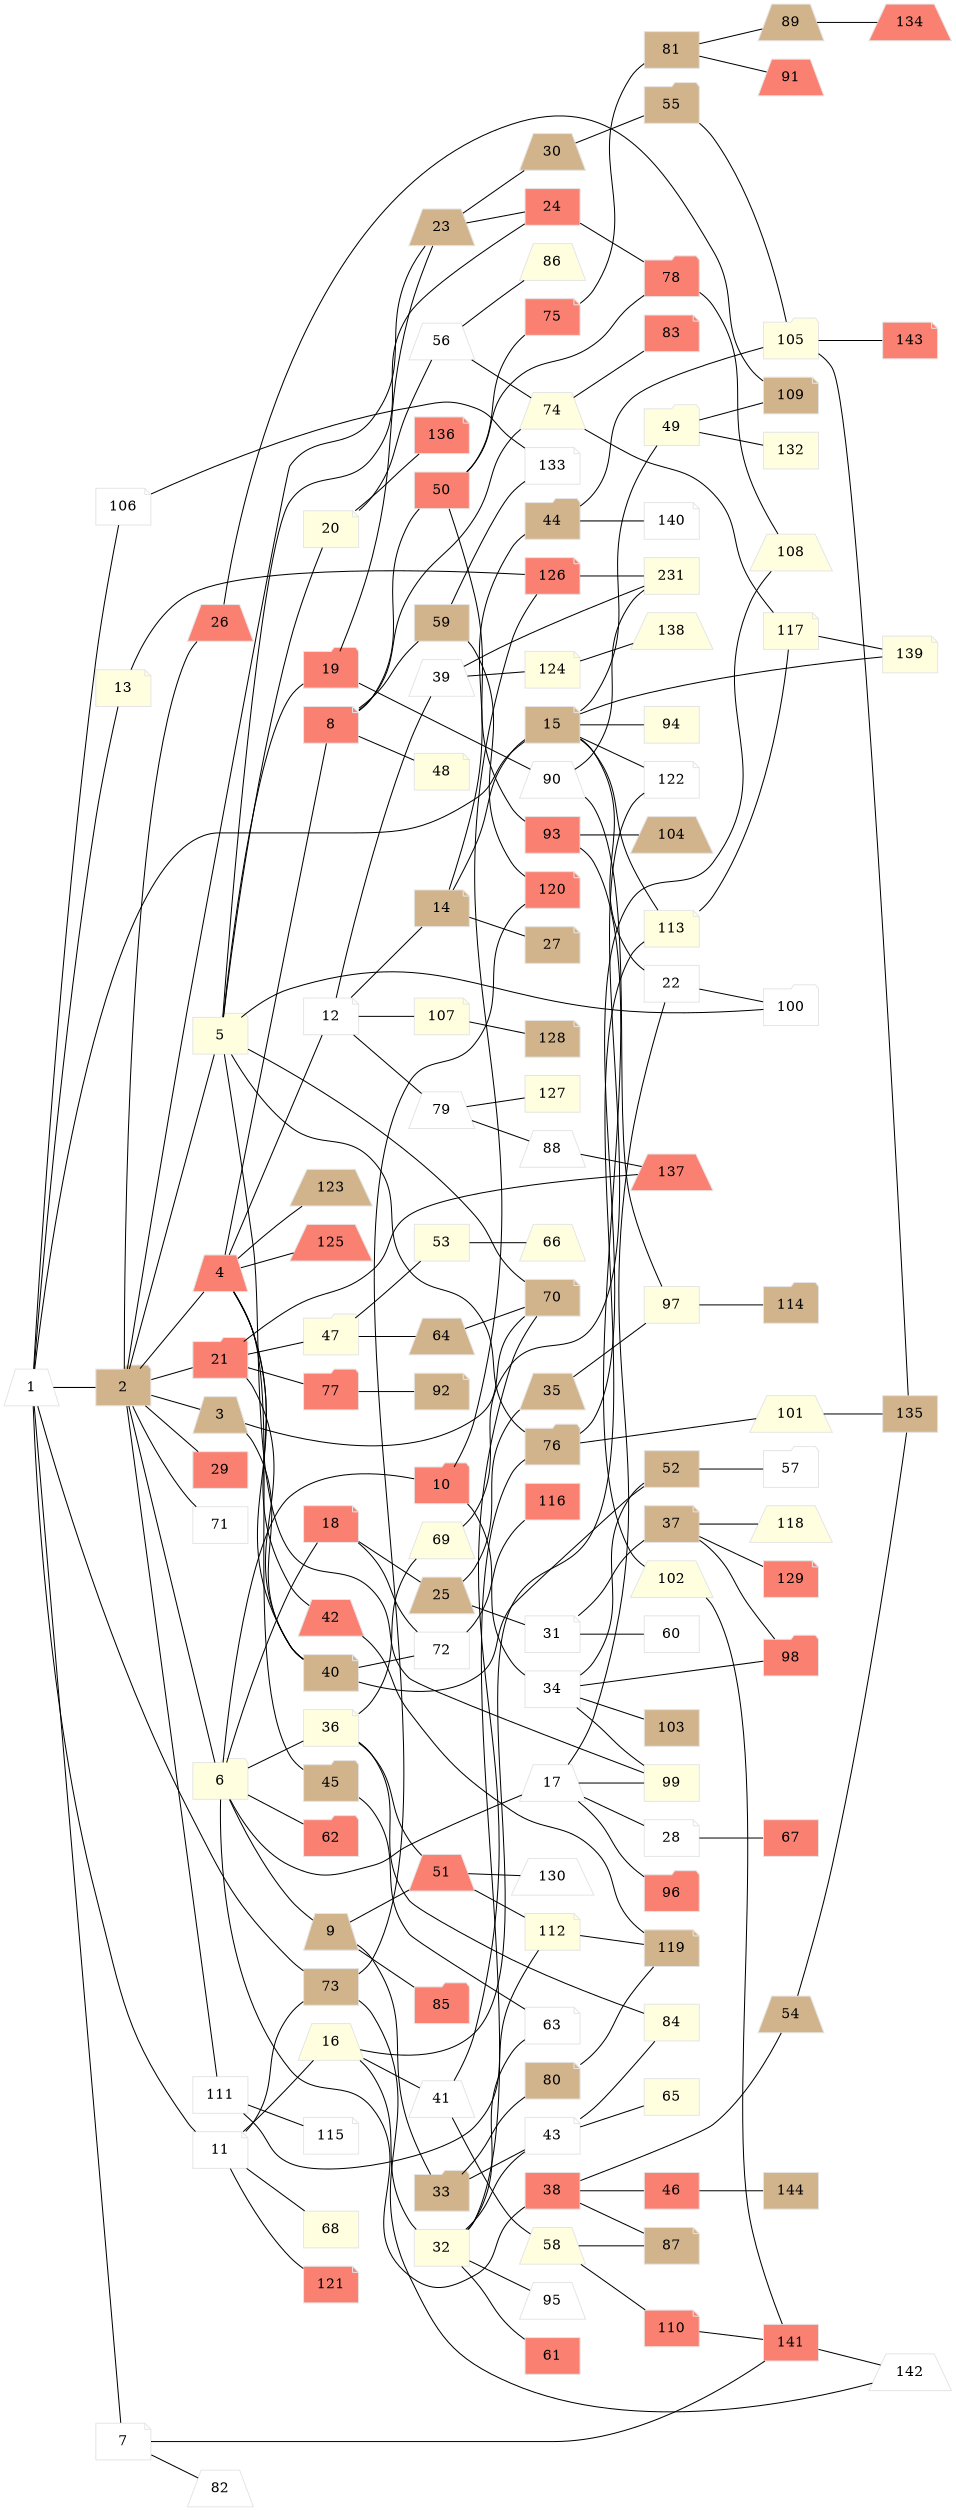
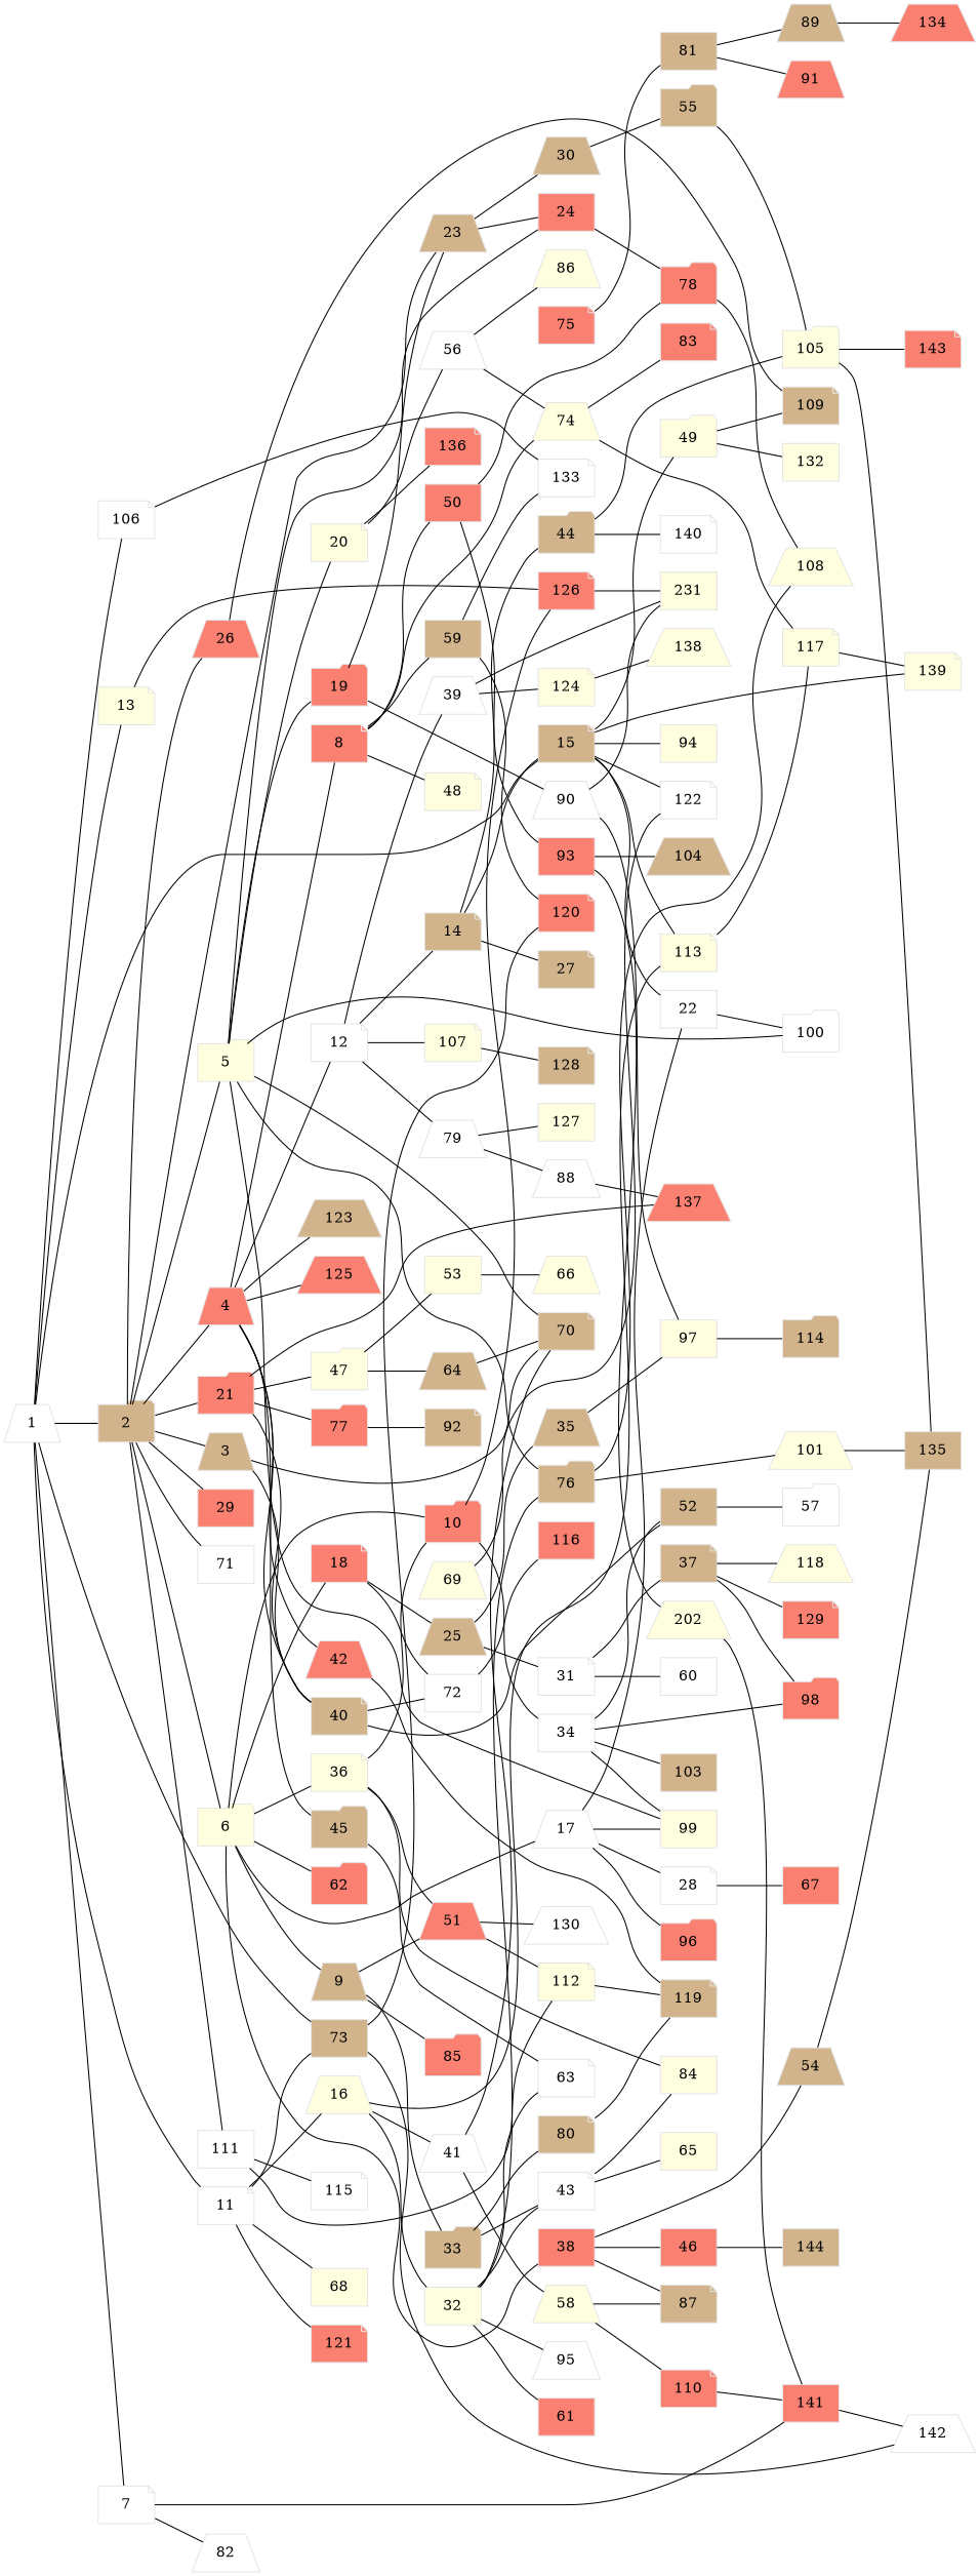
  graph {
    rankdir=LR
    node [color=gray90 fillcolor=salmon shape=note style=filled]
    1 [fillcolor=white shape=trapezium]
    2 [fillcolor=tan shape=folder]
    7 [fillcolor=white]
    11 [fillcolor=white]
    13 [fillcolor=lightyellow]
    15 [fillcolor=tan]
    73 [fillcolor=tan shape=box]
    106 [fillcolor=white]
    3 [fillcolor=tan shape=trapezium]
    4 [shape=trapezium]
    5 [fillcolor=lightyellow shape=folder]
    6 [fillcolor=lightyellow shape=folder]
    21 [shape=folder]
    23 [fillcolor=tan shape=trapezium]
    26 [shape=trapezium]
    29 [shape=box]
    71 [fillcolor=white shape=box]
    111 [fillcolor=white shape=box]
    82 [fillcolor=white shape=trapezium]
    141 [shape=box]
    16 [fillcolor=lightyellow shape=trapezium]
    68 [fillcolor=lightyellow shape=box]
    121
    126
    22 [fillcolor=white shape=box]
    49 [fillcolor=lightyellow shape=folder]
    94 [fillcolor=lightyellow shape=box]
    113 [fillcolor=lightyellow]
    122 [fillcolor=white]
    139 [fillcolor=lightyellow]
    120
    142 [fillcolor=white shape=trapezium]
    133 [fillcolor=white]
    40 [fillcolor=tan]
    70 [fillcolor=tan]
    8
    12 [fillcolor=white]
    42 [shape=trapezium]
    45 [fillcolor=tan shape=folder]
    123 [fillcolor=tan shape=trapezium]
    125 [shape=trapezium]
    19 [shape=folder]
    20 [fillcolor=lightyellow]
    24 [shape=box]
    76 [fillcolor=tan shape=folder]
    99 [fillcolor=lightyellow shape=box]
    100 [fillcolor=white shape=folder]
    9 [fillcolor=tan shape=trapezium]
    10 [shape=folder]
    17 [fillcolor=white shape=trapezium]
    18
    36 [fillcolor=lightyellow]
    38 [shape=box]
    62 [shape=folder]
    47 [fillcolor=lightyellow shape=folder]
    77 [shape=folder]
    137 [shape=trapezium]
    30 [fillcolor=tan shape=trapezium]
    109 [fillcolor=tan]
    112 [fillcolor=lightyellow]
    115 [fillcolor=white]
    72 [fillcolor=white shape=box]
    52 [fillcolor=tan shape=box]
    48 [fillcolor=lightyellow]
    50 [shape=box]
    59 [fillcolor=tan shape=box]
    74 [fillcolor=lightyellow shape=trapezium]
    14 [fillcolor=tan]
    39 [fillcolor=white shape=trapezium]
    79 [fillcolor=white shape=trapezium]
    107 [fillcolor=lightyellow]
    119 [fillcolor=tan]
    63 [fillcolor=white]
    90 [fillcolor=white shape=trapezium]
    56 [fillcolor=white shape=trapezium]
    136
    78 [shape=folder]
    101 [fillcolor=lightyellow shape=trapezium]
    108 [fillcolor=lightyellow shape=trapezium]
    33 [fillcolor=tan shape=folder]
    51 [shape=trapezium]
    85 [shape=folder]
    34 [fillcolor=white shape=box]
    28 [fillcolor=white]
    96 [shape=folder]
    25 [fillcolor=tan shape=trapezium]
    69 [fillcolor=lightyellow shape=trapezium]
    84 [fillcolor=lightyellow shape=box]
    46 [shape=box]
    54 [fillcolor=tan shape=trapezium]
    87 [fillcolor=tan]
    75
    93 [shape=box]
    83
    117 [fillcolor=lightyellow]
    43 [fillcolor=white]
    80 [fillcolor=tan]
    130 [fillcolor=white shape=trapezium]
    98 [shape=folder]
    103 [fillcolor=tan shape=box]
    n101 [fillcolor=lightyellow label=231 shape=box]
    32 [fillcolor=lightyellow shape=box]
    41 [fillcolor=white shape=trapezium]
    27 [fillcolor=tan]
    44 [fillcolor=tan shape=folder]
    124 [fillcolor=lightyellow]
    88 [fillcolor=white shape=trapezium]
    127 [fillcolor=lightyellow shape=box]
    128 [fillcolor=tan]
    105 [fillcolor=lightyellow shape=folder]
    140 [fillcolor=white]
    132 [fillcolor=lightyellow shape=box]
    61 [shape=box]
    95 [fillcolor=white shape=trapezium]
    58 [fillcolor=lightyellow shape=trapezium]
    67 [shape=box]
    31 [fillcolor=white]
    35 [fillcolor=tan shape=trapezium]
    116 [shape=box]
    97 [fillcolor=lightyellow shape=box]
    86 [fillcolor=lightyellow shape=trapezium]
    53 [fillcolor=lightyellow shape=box]
    64 [fillcolor=tan shape=trapezium]
    92 [fillcolor=tan]
    55 [fillcolor=tan shape=folder]
    37 [fillcolor=tan]
    60 [fillcolor=white shape=box]
    118 [fillcolor=lightyellow shape=trapezium]
    129
    65 [fillcolor=lightyellow shape=box]
    57 [fillcolor=white shape=folder]
    114 [fillcolor=tan shape=folder]
    144 [fillcolor=tan shape=box]
    135 [fillcolor=tan shape=box]
    138 [fillcolor=lightyellow shape=trapezium]
    110
    143
    66 [fillcolor=lightyellow shape=trapezium]
    81 [fillcolor=tan shape=box]
-   102 [fillcolor=lightyellow shape=trapezium]
+   102 [fillcolor=lightyellow shape=trapezium label=202]
    104 [fillcolor=tan shape=trapezium]
    89 [fillcolor=tan shape=trapezium]
    91 [shape=trapezium]
    134 [shape=trapezium]
    1 -- 2
    1 -- 7
    1 -- 11
    1 -- 13
    1 -- 15
    1 -- 73
    1 -- 106
    2 -- 3
    2 -- 4
    2 -- 5
    2 -- 6
    2 -- 21
    2 -- 23
    2 -- 26
    2 -- 29
    2 -- 71
    2 -- 111
    7 -- 82
    7 -- 141
    11 -- 73
    11 -- 16
    11 -- 68
    11 -- 121
    13 -- 126
    15 -- 22
    15 -- 49
    15 -- 94
    15 -- 113
    15 -- 122
    15 -- 139
    73 -- 120
    73 -- 142
    106 -- 133
    3 -- 40
    3 -- 70
    4 -- 40
    4 -- 8
    4 -- 12
    4 -- 42
    4 -- 45
    4 -- 123
    4 -- 125
    5 -- 70
    5 -- 19
    5 -- 20
    5 -- 24
    5 -- 76
    5 -- 99
    5 -- 100
    6 -- 9
    6 -- 10
    6 -- 17
    6 -- 18
    6 -- 36
    6 -- 38
    6 -- 62
    21 -- 40
    21 -- 47
    21 -- 77
    21 -- 137
    23 -- 24
    23 -- 30
    26 -- 109
    111 -- 112
    111 -- 115
    141 -- 142
    16 -- 113
    16 -- 32
    16 -- 41
    126 -- n101
    22 -- 100
    49 -- 109
    49 -- 132
    113 -- 117
    40 -- 72
    40 -- 52
    8 -- 48
    8 -- 50
    8 -- 59
    8 -- 74
    12 -- 14
    12 -- 39
    12 -- 79
    12 -- 107
    42 -- 119
    45 -- 63
    19 -- 23
    19 -- 90
    20 -- 56
    20 -- 136
    24 -- 78
    76 -- 101
    76 -- 108
    9 -- 33
    9 -- 51
    9 -- 85
    10 -- 126
    10 -- 34
    17 -- 22
    17 -- 99
    17 -- 28
    17 -- 96
    18 -- 72
    18 -- 25
    36 -- 51
-   36 -- 69
+   36 -- 10
    36 -- 84
    38 -- 46
    38 -- 54
    38 -- 87
    47 -- 53
    47 -- 64
    77 -- 92
    30 -- 55
    112 -- 119
    72 -- 116
    52 -- 57
    50 -- 78
-   50 -- 75
    50 -- 93
    59 -- 120
    59 -- 133
    74 -- 83
    74 -- 117
    14 -- 15
    14 -- 27
    14 -- 44
    39 -- n101
    39 -- 124
    79 -- 88
    79 -- 127
    107 -- 128
    90 -- n101
    90 -- 97
    56 -- 74
    56 -- 86
    78 -- 108
    101 -- 135
    33 -- 43
    33 -- 80
    51 -- 112
    51 -- 130
    34 -- 99
    34 -- 52
    34 -- 98
    34 -- 103
    28 -- 67
    25 -- 31
    25 -- 35
    69 -- 122
    46 -- 144
    54 -- 135
    75 -- 81
    93 -- 102
    93 -- 104
    117 -- 139
    43 -- 84
    43 -- 65
    80 -- 119
    32 -- 76
    32 -- 63
    32 -- 43
    32 -- 61
    32 -- 95
    41 -- 70
    41 -- 58
    44 -- 105
    44 -- 140
    124 -- 138
    88 -- 137
    105 -- 135
    105 -- 143
    58 -- 87
    58 -- 110
    31 -- 37
    31 -- 60
    35 -- 97
    97 -- 114
    53 -- 66
    64 -- 70
    55 -- 105
    37 -- 98
    37 -- 118
    37 -- 129
    110 -- 141
    81 -- 89
    81 -- 91
    102 -- 141
    89 -- 134
  }
